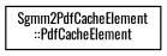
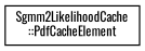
  digraph {
    rankdir=TB
    fontname=Oswald
-   n1 [color=black fillcolor=white fontname=Oswald fontsize=10 height=0.2 label="Sgmm2PdfCacheElement\l::PdfCacheElement" shape=record style=filled width=0.4]
+   n1 [color=black fillcolor=white fontname=Oswald fontsize=10 height=0.2 label="Sgmm2LikelihoodCache\l::PdfCacheElement" shape=record style=filled width=0.4]
  }
